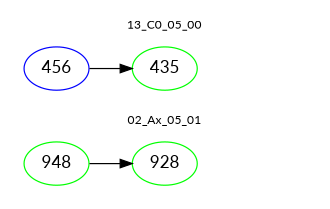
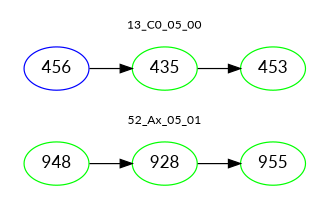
  digraph {
    fontname=Lato
    rankdir=LR
    node [color=green fontname=Lato]
    edge [color=black fontname=Lato]
    n1 [label=948]
    n2 [label=928]
+   n3 [label=955]
    n4 [color=blue label=456]
    n5 [label=435]
+   n6 [label=453]
    subgraph cluster_1 {
      color=white
      fontsize=10
-     label="02_Ax_05_01"
+     label="52_Ax_05_01"
      n1
      n2
+     n3
    }
    subgraph cluster_2 {
      color=white
      fontsize=10
      label="13_C0_05_00"
      n4
      n5
+     n6
    }
    n1 -> n2
+   n2 -> n3
    n4 -> n5
+   n5 -> n6
  }
